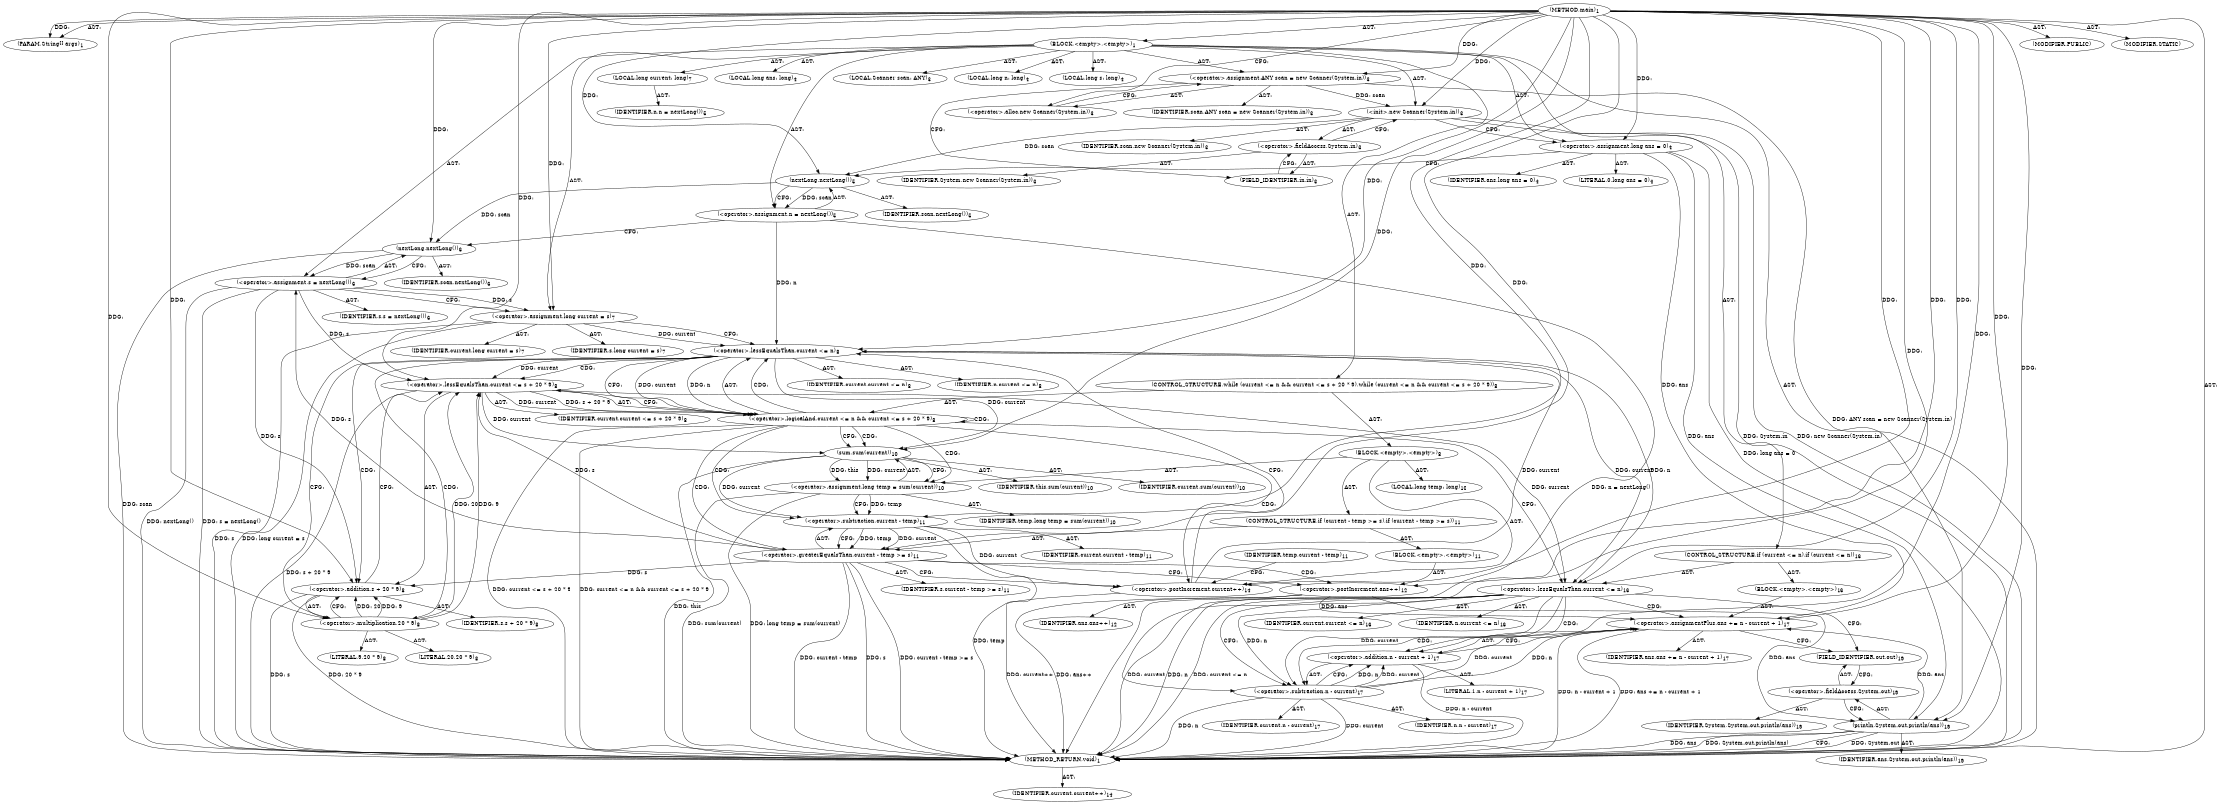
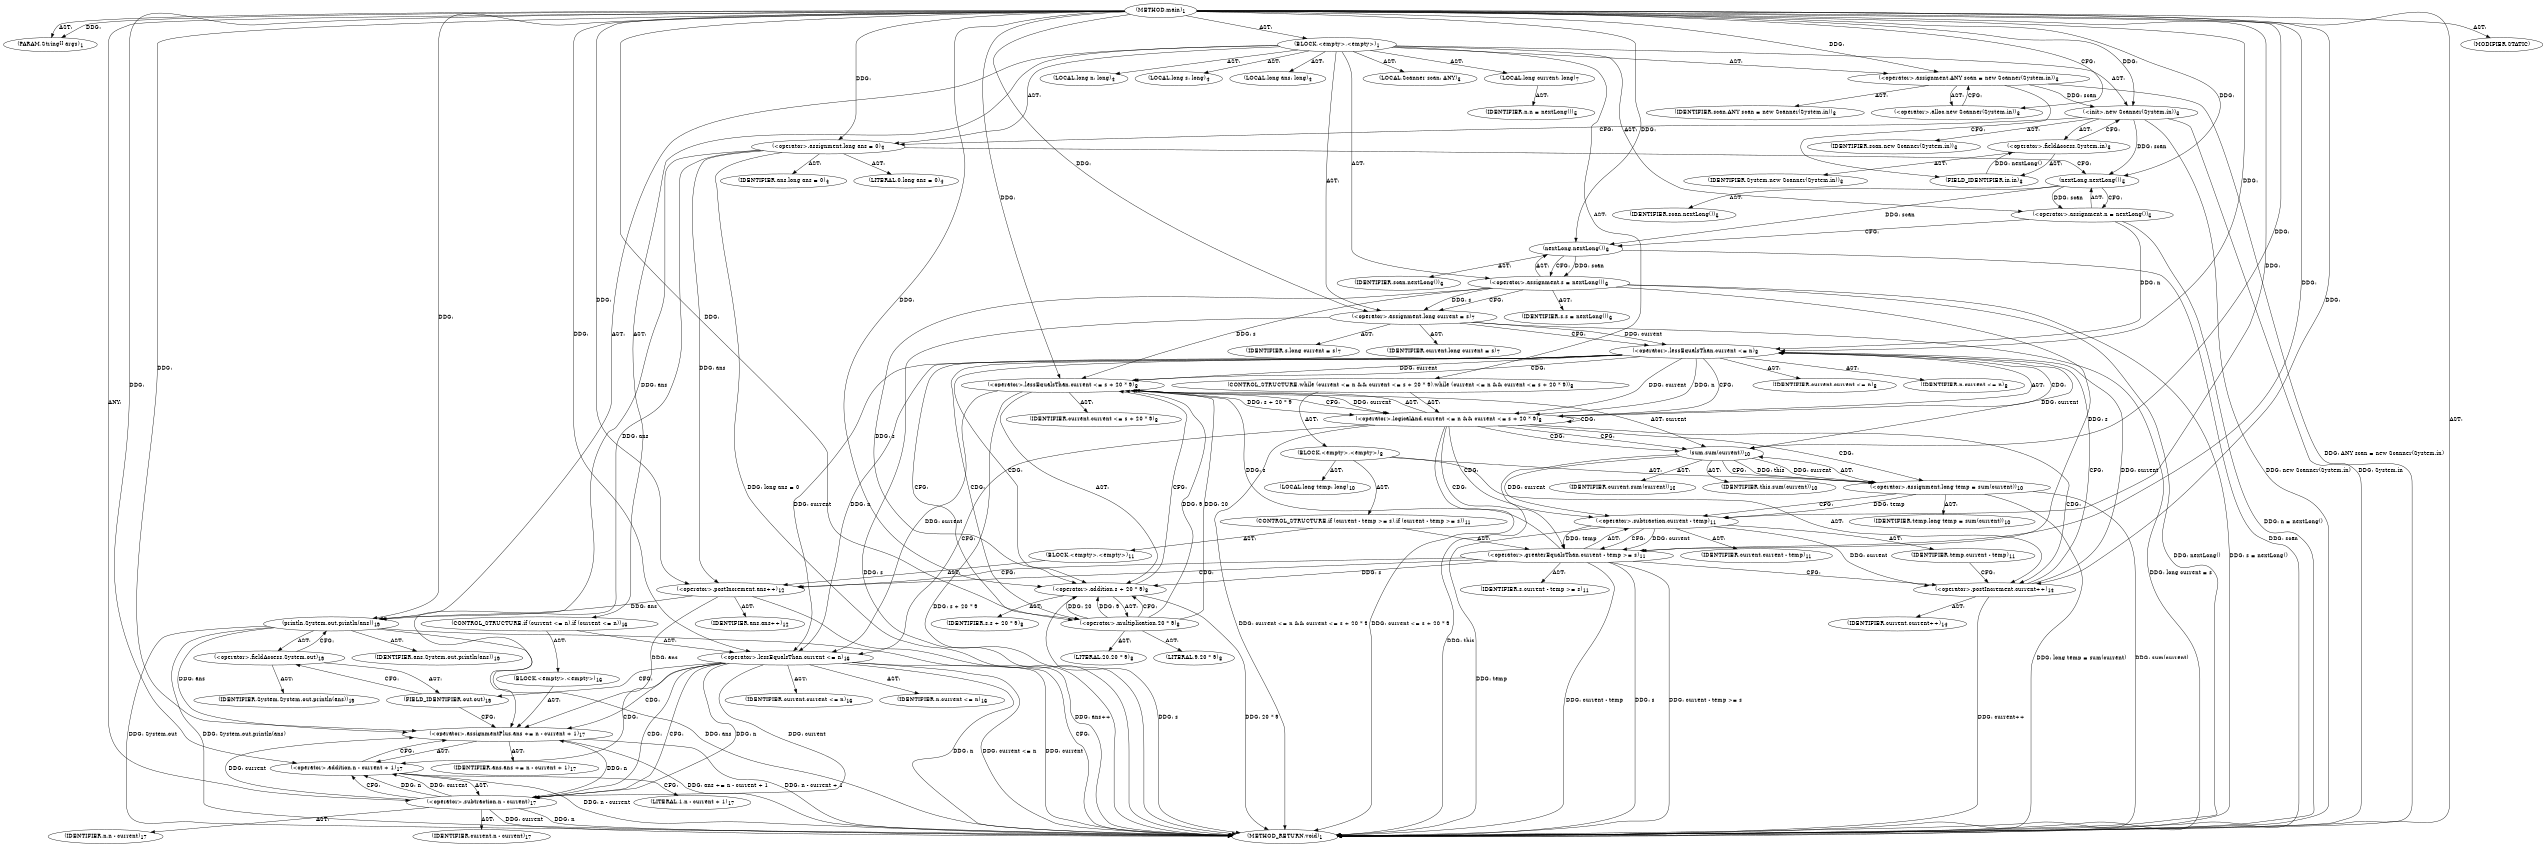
  digraph {
    n1 [label=<(METHOD,main)<SUB>1</SUB>>]
    n2 [label=<(PARAM,String[] args)<SUB>1</SUB>>]
    n3 [label=<(BLOCK,&lt;empty&gt;,&lt;empty&gt;)<SUB>1</SUB>>]
    n4 [label=<(&lt;operator&gt;.assignment,ANY scan = new Scanner(System.in))<SUB>3</SUB>>]
    n5 [label=<(&lt;operator&gt;.alloc,new Scanner(System.in))<SUB>3</SUB>>]
    n6 [label=<(&lt;init&gt;,new Scanner(System.in))<SUB>3</SUB>>]
    n7 [label=<(&lt;operator&gt;.assignment,long ans = 0)<SUB>4</SUB>>]
    n8 [label=<(nextLong,nextLong())<SUB>5</SUB>>]
    n9 [label=<(nextLong,nextLong())<SUB>6</SUB>>]
    n10 [label=<(&lt;operator&gt;.assignment,long current = s)<SUB>7</SUB>>]
    n11 [label=<(&lt;operator&gt;.lessEqualsThan,current &lt;= n)<SUB>8</SUB>>]
    n12 [label=<(&lt;operator&gt;.lessEqualsThan,current &lt;= s + 20 * 9)<SUB>8</SUB>>]
    n13 [label=<(&lt;operator&gt;.addition,s + 20 * 9)<SUB>8</SUB>>]
    n14 [label=<(&lt;operator&gt;.multiplication,20 * 9)<SUB>8</SUB>>]
    n15 [label=<(sum,sum(current))<SUB>10</SUB>>]
    n16 [label=<(&lt;operator&gt;.greaterEqualsThan,current - temp &gt;= s)<SUB>11</SUB>>]
    n17 [label=<(&lt;operator&gt;.subtraction,current - temp)<SUB>11</SUB>>]
    n18 [label=<(&lt;operator&gt;.postIncrement,ans++)<SUB>12</SUB>>]
    n19 [label=<(&lt;operator&gt;.postIncrement,current++)<SUB>14</SUB>>]
    n20 [label=<(&lt;operator&gt;.lessEqualsThan,current &lt;= n)<SUB>16</SUB>>]
    n21 [label=<(&lt;operator&gt;.assignmentPlus,ans += n - current + 1)<SUB>17</SUB>>]
    n22 [label=<(&lt;operator&gt;.addition,n - current + 1)<SUB>17</SUB>>]
    n23 [label=<(&lt;operator&gt;.subtraction,n - current)<SUB>17</SUB>>]
    n24 [label=<(println,System.out.println(ans))<SUB>19</SUB>>]
-   n25 [label=<(MODIFIER,PUBLIC)>]
    n26 [label=<(MODIFIER,STATIC)>]
    n27 [label=<(METHOD_RETURN,void)<SUB>1</SUB>>]
    n28 [label=<(LOCAL,Scanner scan: ANY)<SUB>3</SUB>>]
    n29 [label=<(LOCAL,long n: long)<SUB>4</SUB>>]
    n30 [label=<(LOCAL,long s: long)<SUB>4</SUB>>]
    n31 [label=<(LOCAL,long ans: long)<SUB>4</SUB>>]
    n32 [label=<(&lt;operator&gt;.assignment,n = nextLong())<SUB>5</SUB>>]
    n33 [label=<(&lt;operator&gt;.assignment,s = nextLong())<SUB>6</SUB>>]
    n34 [label=<(LOCAL,long current: long)<SUB>7</SUB>>]
    n35 [label=<(CONTROL_STRUCTURE,while (current &lt;= n &amp;&amp; current &lt;= s + 20 * 9),while (current &lt;= n &amp;&amp; current &lt;= s + 20 * 9))<SUB>8</SUB>>]
    n36 [label=<(CONTROL_STRUCTURE,if (current &lt;= n),if (current &lt;= n))<SUB>16</SUB>>]
    n37 [label=<(IDENTIFIER,scan,ANY scan = new Scanner(System.in))<SUB>3</SUB>>]
    n38 [label=<(FIELD_IDENTIFIER,in,in)<SUB>3</SUB>>]
    n39 [label=<(IDENTIFIER,scan,new Scanner(System.in))<SUB>3</SUB>>]
    n40 [label=<(&lt;operator&gt;.fieldAccess,System.in)<SUB>3</SUB>>]
    n41 [label=<(IDENTIFIER,ans,long ans = 0)<SUB>4</SUB>>]
    n42 [label=<(LITERAL,0,long ans = 0)<SUB>4</SUB>>]
    n43 [label=<(IDENTIFIER,scan,nextLong())<SUB>5</SUB>>]
    n44 [label=<(IDENTIFIER,scan,nextLong())<SUB>6</SUB>>]
    n45 [label=<(IDENTIFIER,current,long current = s)<SUB>7</SUB>>]
    n46 [label=<(IDENTIFIER,s,long current = s)<SUB>7</SUB>>]
    n47 [label=<(&lt;operator&gt;.logicalAnd,current &lt;= n &amp;&amp; current &lt;= s + 20 * 9)<SUB>8</SUB>>]
    n48 [label=<(IDENTIFIER,current,current &lt;= n)<SUB>8</SUB>>]
    n49 [label=<(IDENTIFIER,n,current &lt;= n)<SUB>8</SUB>>]
    n50 [label=<(IDENTIFIER,current,current &lt;= s + 20 * 9)<SUB>8</SUB>>]
    n51 [label=<(IDENTIFIER,s,s + 20 * 9)<SUB>8</SUB>>]
    n52 [label=<(LITERAL,20,20 * 9)<SUB>8</SUB>>]
    n53 [label=<(LITERAL,9,20 * 9)<SUB>8</SUB>>]
    n54 [label=<(&lt;operator&gt;.assignment,long temp = sum(current))<SUB>10</SUB>>]
    n55 [label=<(IDENTIFIER,this,sum(current))<SUB>10</SUB>>]
    n56 [label=<(IDENTIFIER,current,sum(current))<SUB>10</SUB>>]
    n57 [label=<(IDENTIFIER,s,current - temp &gt;= s)<SUB>11</SUB>>]
    n58 [label=<(IDENTIFIER,current,current - temp)<SUB>11</SUB>>]
    n59 [label=<(IDENTIFIER,temp,current - temp)<SUB>11</SUB>>]
    n60 [label=<(IDENTIFIER,ans,ans++)<SUB>12</SUB>>]
    n61 [label=<(IDENTIFIER,current,current++)<SUB>14</SUB>>]
    n62 [label=<(IDENTIFIER,current,current &lt;= n)<SUB>16</SUB>>]
    n63 [label=<(IDENTIFIER,n,current &lt;= n)<SUB>16</SUB>>]
    n64 [label=<(FIELD_IDENTIFIER,out,out)<SUB>19</SUB>>]
    n65 [label=<(IDENTIFIER,ans,ans += n - current + 1)<SUB>17</SUB>>]
    n66 [label=<(LITERAL,1,n - current + 1)<SUB>17</SUB>>]
    n67 [label=<(IDENTIFIER,n,n - current)<SUB>17</SUB>>]
    n68 [label=<(IDENTIFIER,current,n - current)<SUB>17</SUB>>]
    n69 [label=<(&lt;operator&gt;.fieldAccess,System.out)<SUB>19</SUB>>]
    n70 [label=<(IDENTIFIER,ans,System.out.println(ans))<SUB>19</SUB>>]
    n71 [label=<(IDENTIFIER,s,s = nextLong())<SUB>6</SUB>>]
    n72 [label=<(IDENTIFIER,n,n = nextLong())<SUB>5</SUB>>]
    n73 [label=<(BLOCK,&lt;empty&gt;,&lt;empty&gt;)<SUB>8</SUB>>]
    n74 [label=<(BLOCK,&lt;empty&gt;,&lt;empty&gt;)<SUB>16</SUB>>]
    n75 [label=<(IDENTIFIER,System,new Scanner(System.in))<SUB>3</SUB>>]
    n76 [label=<(LOCAL,long temp: long)<SUB>10</SUB>>]
    n77 [label=<(CONTROL_STRUCTURE,if (current - temp &gt;= s),if (current - temp &gt;= s))<SUB>11</SUB>>]
    n78 [label=<(IDENTIFIER,temp,long temp = sum(current))<SUB>10</SUB>>]
    n79 [label=<(BLOCK,&lt;empty&gt;,&lt;empty&gt;)<SUB>11</SUB>>]
    n80 [label=<(IDENTIFIER,System,System.out.println(ans))<SUB>19</SUB>>]
    n1 -> n2 [label="AST: "]
    n1 -> n2 [label="DDG: "]
    n1 -> n3 [label="AST: "]
    n1 -> n4 [label="DDG: "]
    n1 -> n5 [label="CFG: "]
    n1 -> n6 [label="DDG: "]
    n1 -> n7 [label="DDG: "]
    n1 -> n8 [label="DDG: "]
    n1 -> n9 [label="DDG: "]
    n1 -> n10 [label="DDG: "]
    n1 -> n11 [label="DDG: "]
    n1 -> n12 [label="DDG: "]
    n1 -> n13 [label="DDG: "]
    n1 -> n14 [label="DDG: "]
    n1 -> n15 [label="DDG: "]
    n1 -> n16 [label="DDG: "]
    n1 -> n17 [label="DDG: "]
    n1 -> n18 [label="DDG: "]
    n1 -> n19 [label="DDG: "]
    n1 -> n20 [label="DDG: "]
    n1 -> n21 [label="DDG: "]
    n1 -> n22 [label="DDG: "]
-   n1 -> n23 [label="DDG: "]
+   n1 -> n23 [label="ANY: "]
    n1 -> n24 [label="DDG: "]
-   n1 -> n25 [label="AST: "]
    n1 -> n26 [label="AST: "]
    n1 -> n27 [label="AST: "]
    n3 -> n4 [label="AST: "]
    n3 -> n6 [label="AST: "]
    n3 -> n7 [label="AST: "]
    n3 -> n10 [label="AST: "]
    n3 -> n24 [label="AST: "]
    n3 -> n28 [label="AST: "]
    n3 -> n29 [label="AST: "]
    n3 -> n30 [label="AST: "]
    n3 -> n31 [label="AST: "]
    n3 -> n32 [label="AST: "]
    n3 -> n33 [label="AST: "]
    n3 -> n34 [label="AST: "]
    n3 -> n35 [label="AST: "]
    n3 -> n36 [label="AST: "]
    n4 -> n5 [label="AST: "]
    n4 -> n6 [label="DDG: scan"]
    n4 -> n27 [label="DDG: ANY scan = new Scanner(System.in)"]
    n4 -> n37 [label="AST: "]
    n4 -> n38 [label="CFG: "]
    n5 -> n4 [label="CFG: "]
    n6 -> n7 [label="CFG: "]
    n6 -> n8 [label="DDG: scan"]
    n6 -> n27 [label="DDG: System.in"]
    n6 -> n27 [label="DDG: new Scanner(System.in)"]
    n6 -> n39 [label="AST: "]
    n6 -> n40 [label="AST: "]
    n7 -> n8 [label="CFG: "]
+   n7 -> n18 [label="DDG: ans"]
    n7 -> n21 [label="DDG: ans"]
    n7 -> n24 [label="DDG: ans"]
    n7 -> n27 [label="DDG: long ans = 0"]
    n7 -> n41 [label="AST: "]
    n7 -> n42 [label="AST: "]
    n8 -> n9 [label="DDG: scan"]
    n8 -> n32 [label="CFG: "]
    n8 -> n32 [label="DDG: scan"]
    n8 -> n43 [label="AST: "]
    n9 -> n27 [label="DDG: scan"]
    n9 -> n33 [label="CFG: "]
    n9 -> n33 [label="DDG: scan"]
    n9 -> n44 [label="AST: "]
    n10 -> n11 [label="CFG: "]
    n10 -> n11 [label="DDG: current"]
    n10 -> n27 [label="DDG: s"]
    n10 -> n27 [label="DDG: long current = s"]
    n10 -> n45 [label="AST: "]
    n10 -> n46 [label="AST: "]
    n11 -> n12 [label="DDG: current"]
    n11 -> n12 [label="CDG: "]
    n11 -> n13 [label="CDG: "]
    n11 -> n14 [label="CFG: "]
    n11 -> n14 [label="CDG: "]
    n11 -> n15 [label="DDG: current"]
    n11 -> n20 [label="DDG: current"]
    n11 -> n20 [label="DDG: n"]
    n11 -> n47 [label="CFG: "]
    n11 -> n47 [label="DDG: current"]
    n11 -> n47 [label="DDG: n"]
    n11 -> n48 [label="AST: "]
    n11 -> n49 [label="AST: "]
    n12 -> n13 [label="AST: "]
-   n12 -> n15 [label="DDG: current"]
+   n12 -> n15 [label="AST: current"]
    n12 -> n20 [label="DDG: current"]
    n12 -> n27 [label="DDG: s + 20 * 9"]
    n12 -> n47 [label="CFG: "]
    n12 -> n47 [label="DDG: current"]
    n12 -> n47 [label="DDG: s + 20 * 9"]
    n12 -> n50 [label="AST: "]
    n13 -> n12 [label="CFG: "]
    n13 -> n14 [label="AST: "]
    n13 -> n27 [label="DDG: s"]
    n13 -> n27 [label="DDG: 20 * 9"]
    n13 -> n51 [label="AST: "]
    n14 -> n12 [label="DDG: 20"]
    n14 -> n12 [label="DDG: 9"]
    n14 -> n13 [label="CFG: "]
    n14 -> n13 [label="DDG: 20"]
    n14 -> n13 [label="DDG: 9"]
    n14 -> n52 [label="AST: "]
    n14 -> n53 [label="AST: "]
    n15 -> n17 [label="DDG: current"]
    n15 -> n27 [label="DDG: this"]
    n15 -> n54 [label="CFG: "]
    n15 -> n54 [label="DDG: this"]
    n15 -> n54 [label="DDG: current"]
    n15 -> n55 [label="AST: "]
    n15 -> n56 [label="AST: "]
    n16 -> n12 [label="DDG: s"]
    n16 -> n13 [label="DDG: s"]
    n16 -> n17 [label="AST: "]
    n16 -> n18 [label="CFG: "]
    n16 -> n18 [label="CDG: "]
    n16 -> n19 [label="CFG: "]
    n16 -> n27 [label="DDG: current - temp"]
    n16 -> n27 [label="DDG: s"]
    n16 -> n27 [label="DDG: current - temp &gt;= s"]
    n16 -> n57 [label="AST: "]
    n17 -> n16 [label="CFG: "]
    n17 -> n16 [label="DDG: current"]
    n17 -> n16 [label="DDG: temp"]
    n17 -> n19 [label="DDG: current"]
    n17 -> n27 [label="DDG: temp"]
    n17 -> n58 [label="AST: "]
+   n17 -> n59 [label="AST: "]
    n18 -> n21 [label="DDG: ans"]
    n18 -> n24 [label="DDG: ans"]
    n18 -> n27 [label="DDG: ans++"]
    n18 -> n60 [label="AST: "]
    n19 -> n11 [label="CFG: "]
    n19 -> n11 [label="DDG: current"]
    n19 -> n27 [label="DDG: current++"]
-   n27 -> n61 [label="AST: "]
+   n19 -> n61 [label="AST: "]
    n20 -> n21 [label="CDG: "]
    n20 -> n22 [label="CDG: "]
    n20 -> n23 [label="CFG: "]
    n20 -> n23 [label="DDG: n"]
    n20 -> n23 [label="DDG: current"]
    n20 -> n23 [label="CDG: "]
    n20 -> n27 [label="DDG: current"]
    n20 -> n27 [label="DDG: n"]
    n20 -> n27 [label="DDG: current &lt;= n"]
    n20 -> n62 [label="AST: "]
    n20 -> n63 [label="AST: "]
    n20 -> n64 [label="CFG: "]
    n21 -> n22 [label="AST: "]
    n21 -> n27 [label="DDG: n - current + 1"]
    n21 -> n27 [label="DDG: ans += n - current + 1"]
-   n21 -> n64 [label="CFG: "]
+   n64 -> n21 [label="CFG: "]
    n21 -> n65 [label="AST: "]
    n22 -> n21 [label="CFG: "]
    n22 -> n23 [label="AST: "]
    n22 -> n27 [label="DDG: n - current"]
-   n22 -> n66 [label="AST: "]
+   n22 -> n66 [label="CFG: "]
    n23 -> n21 [label="DDG: n"]
    n23 -> n21 [label="DDG: current"]
    n23 -> n22 [label="CFG: "]
    n23 -> n22 [label="DDG: n"]
    n23 -> n22 [label="DDG: current"]
    n23 -> n27 [label="DDG: n"]
    n23 -> n27 [label="DDG: current"]
    n23 -> n67 [label="AST: "]
    n23 -> n68 [label="AST: "]
    n24 -> n21 [label="DDG: ans"]
    n24 -> n27 [label="CFG: "]
    n24 -> n27 [label="DDG: System.out"]
    n24 -> n27 [label="DDG: ans"]
    n24 -> n27 [label="DDG: System.out.println(ans)"]
    n24 -> n69 [label="AST: "]
    n24 -> n70 [label="AST: "]
    n32 -> n8 [label="AST: "]
    n32 -> n9 [label="CFG: "]
    n32 -> n11 [label="DDG: n"]
    n32 -> n27 [label="DDG: n = nextLong()"]
    n33 -> n9 [label="AST: "]
    n33 -> n10 [label="CFG: "]
    n33 -> n10 [label="DDG: s"]
    n33 -> n12 [label="DDG: s"]
    n33 -> n13 [label="DDG: s"]
-   n16 -> n33 [label="DDG: s"]
+   n33 -> n16 [label="DDG: s"]
    n33 -> n27 [label="DDG: nextLong()"]
    n33 -> n27 [label="DDG: s = nextLong()"]
    n33 -> n71 [label="AST: "]
    n34 -> n72 [label="AST: "]
    n35 -> n47 [label="AST: "]
    n35 -> n73 [label="AST: "]
    n36 -> n20 [label="AST: "]
    n36 -> n74 [label="AST: "]
-   n38 -> n40 [label="CFG: "]
+   n38 -> n40 [label="DDG: nextLong()"]
    n40 -> n6 [label="CFG: "]
    n40 -> n38 [label="AST: "]
    n40 -> n75 [label="AST: "]
    n47 -> n11 [label="AST: "]
    n47 -> n11 [label="CDG: "]
    n47 -> n12 [label="AST: "]
    n47 -> n15 [label="CFG: "]
    n47 -> n15 [label="CDG: "]
    n47 -> n16 [label="CDG: "]
    n47 -> n17 [label="CDG: "]
    n47 -> n19 [label="CDG: "]
    n47 -> n20 [label="CFG: "]
    n47 -> n27 [label="DDG: current &lt;= s + 20 * 9"]
    n47 -> n27 [label="DDG: current &lt;= n &amp;&amp; current &lt;= s + 20 * 9"]
    n47 -> n47 [label="CDG: "]
    n47 -> n54 [label="CDG: "]
    n54 -> n15 [label="AST: "]
    n54 -> n17 [label="CFG: "]
    n54 -> n17 [label="DDG: temp"]
    n54 -> n27 [label="DDG: sum(current)"]
    n54 -> n27 [label="DDG: long temp = sum(current)"]
    n54 -> n78 [label="AST: "]
    n59 -> n19 [label="CFG: "]
    n64 -> n69 [label="CFG: "]
    n69 -> n24 [label="CFG: "]
    n69 -> n64 [label="AST: "]
    n69 -> n80 [label="AST: "]
    n73 -> n19 [label="AST: "]
    n73 -> n54 [label="AST: "]
    n73 -> n76 [label="AST: "]
    n73 -> n77 [label="AST: "]
    n74 -> n21 [label="AST: "]
    n77 -> n16 [label="AST: "]
    n77 -> n79 [label="AST: "]
    n79 -> n18 [label="AST: "]
  }
